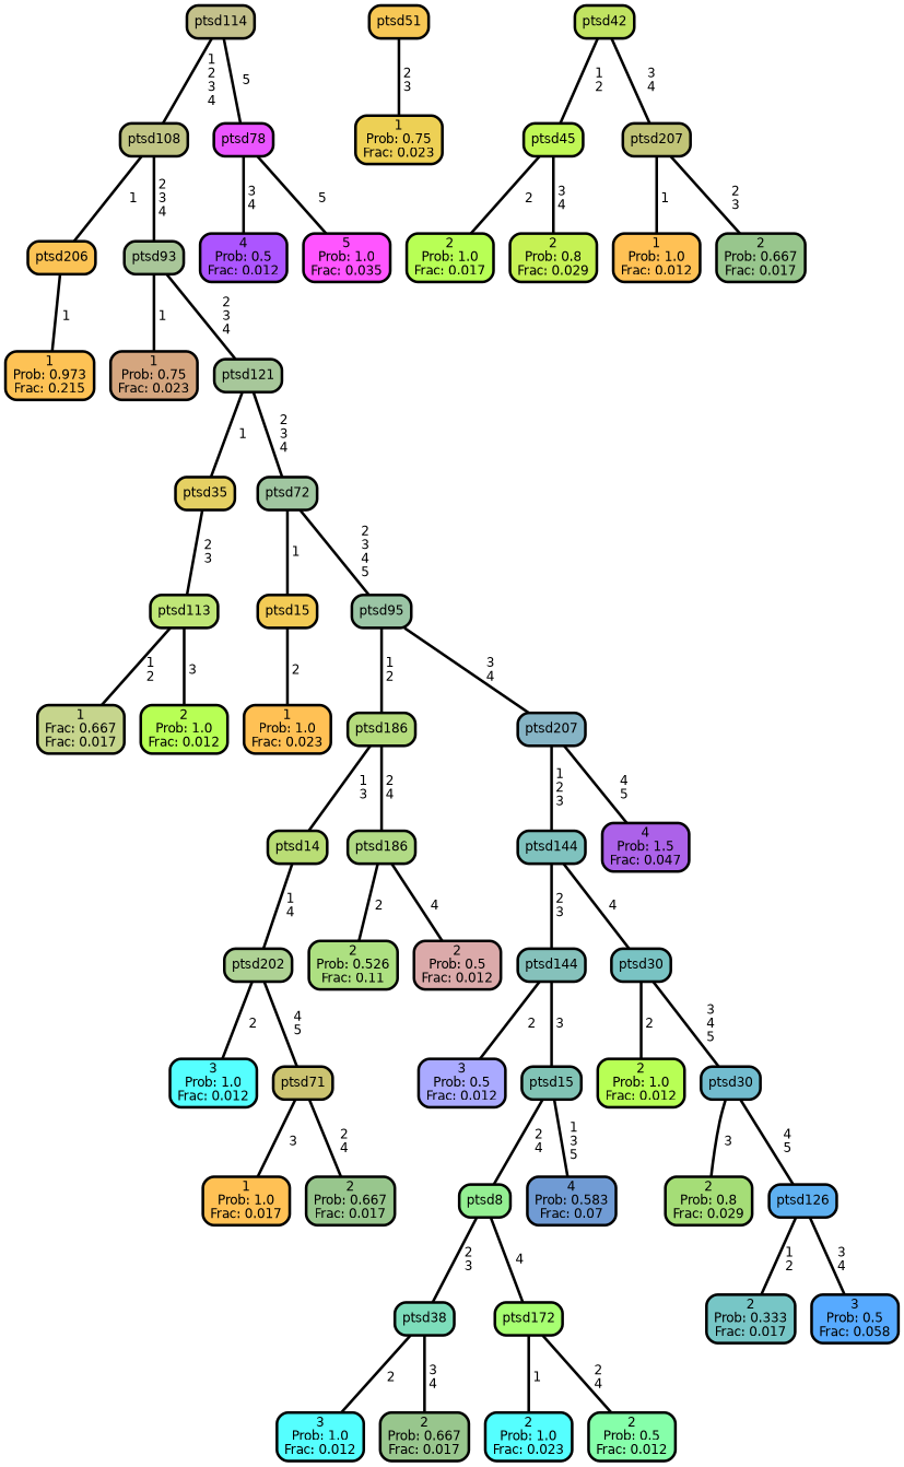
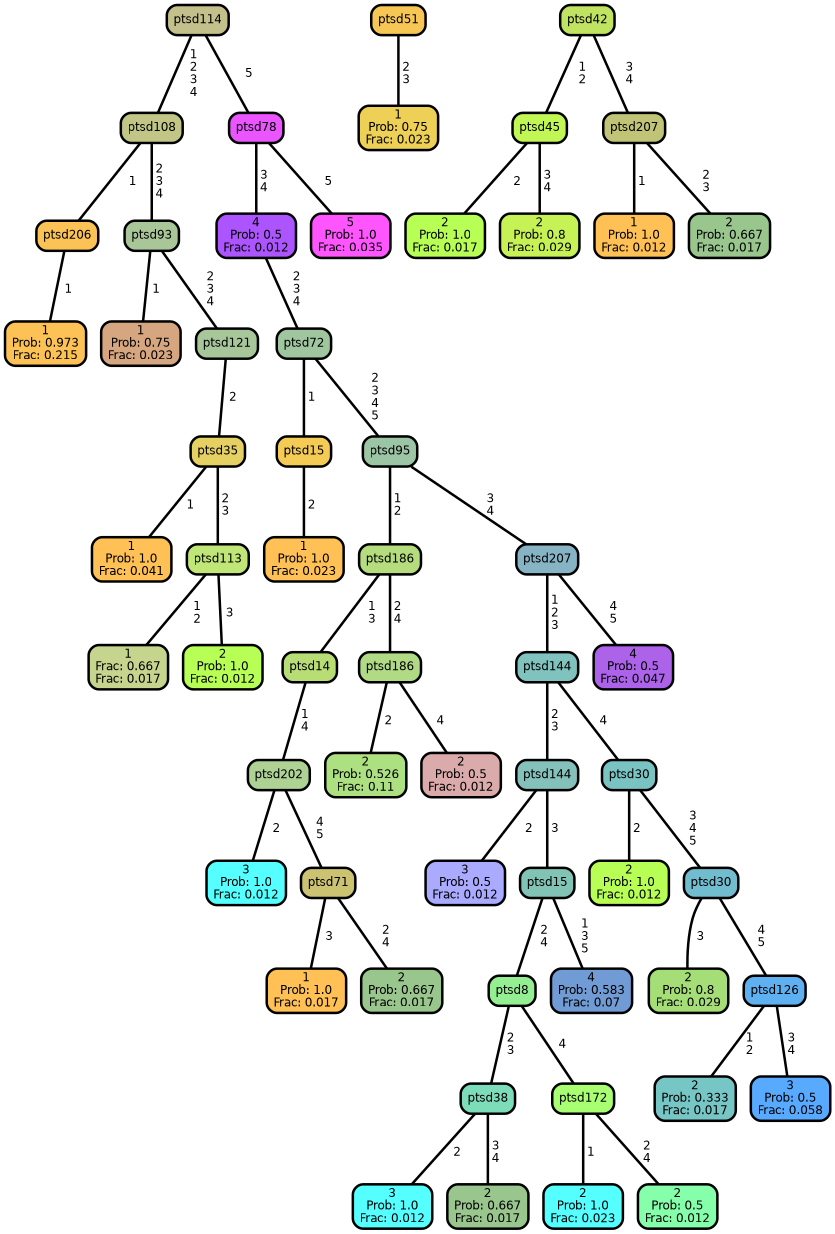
  graph {
    ranksep="0 equally"
    splines=straight
    node [color=black fillcolor="#ffc155" fontcolor=black fontname=helvetica penwidth=3 shape=box style="filled, rounded"]
    edge [color=black fontname=helvetica penwidth=3]
    n1 [fillcolor="#fdc255" label="1\nProb: 0.973\nFrac: 0.215"]
    n2 [fillcolor="#fbc355" label=ptsd206]
    n3 [fillcolor="#f7c755" label=ptsd51]
    n4 [fillcolor="#edd055" label="1\nProb: 0.75\nFrac: 0.023"]
    n5 [fillcolor="#c1c585" label=ptsd108]
    n6 [fillcolor="#a9c699" label=ptsd93]
    n7 [fillcolor="#d5a67f" label="1\nProb: 0.75\nFrac: 0.023"]
    n8 [fillcolor="#a7c79a" label=ptsd121]
    n9 [fillcolor="#e5d063" label=ptsd35]
    n10 [fillcolor="#a0c6a0" label=ptsd72]
+   n11 [label="1\nProb: 1.0\nFrac: 0.041"]
    n12 [fillcolor="#c0e677" label=ptsd113]
    n13 [fillcolor="#c6d58d" label="1\nFrac: 0.667\nFrac: 0.017"]
    n14 [fillcolor="#b8ff55" label="2\nProb: 1.0\nFrac: 0.012"]
    n15 [fillcolor="#f3cb55" label=ptsd15]
    n16 [fillcolor="#9bc5a5" label=ptsd95]
    n17 [label="1\nProb: 1.0\nFrac: 0.023"]
    n18 [fillcolor="#b5dc7d" label=ptsd186]
    n19 [fillcolor="#86b4c5" label=ptsd207]
    n20 [fillcolor="#b8ff55" label="2\nProb: 1.0\nFrac: 0.017"]
    n21 [fillcolor="#c0f755" label=ptsd45]
    n22 [fillcolor="#c6f255" label="2\nProb: 0.8\nFrac: 0.029"]
    n23 [fillcolor="#c1e362" label=ptsd42]
    n24 [fillcolor="#c1c477" label=ptsd207]
    n25 [label="1\nProb: 1.0\nFrac: 0.012"]
    n26 [fillcolor="#98c68d" label="2\nProb: 0.667\nFrac: 0.017"]
    n27 [fillcolor="#b9dd75" label=ptsd14]
    n28 [fillcolor="#aed294" label=ptsd202]
    n29 [fillcolor="#55ffff" label="3\nProb: 1.0\nFrac: 0.012"]
    n30 [fillcolor="#cbc371" label=ptsd71]
    n31 [label="1\nProb: 1.0\nFrac: 0.017"]
    n32 [fillcolor="#98c68d" label="2\nProb: 0.667\nFrac: 0.017"]
    n33 [fillcolor="#b1da85" label=ptsd186]
    n34 [fillcolor="#ade081" label="2\nProb: 0.526\nFrac: 0.11"]
    n35 [fillcolor="#dbaaaa" label="2\nProb: 0.5\nFrac: 0.012"]
    n36 [fillcolor="#7fc2be" label=ptsd144]
-   n37 [fillcolor="#ac62e9" label="4\nProb: 1.5\nFrac: 0.047"]
+   n37 [fillcolor="#ac62e9" label="4\nProb: 0.5\nFrac: 0.047"]
    n38 [fillcolor="#aaaaff" label="3\nProb: 0.5\nFrac: 0.012"]
    n39 [fillcolor="#85c1bb" label=ptsd144]
    n40 [fillcolor="#81c3b5" label=ptsd15]
    n41 [fillcolor="#94ef92" label=ptsd8]
    n42 [fillcolor="#709bd4" label="4\nProb: 0.583\nFrac: 0.07"]
    n43 [fillcolor="#55ffff" label="3\nProb: 1.0\nFrac: 0.012"]
    n44 [fillcolor="#7dddbb" label=ptsd38]
    n45 [fillcolor="#98c68d" label="2\nProb: 0.667\nFrac: 0.017"]
    n46 [fillcolor="#a7ff71" label=ptsd172]
    n47 [fillcolor="#55ffff" label="2\nProb: 1.0\nFrac: 0.023"]
    n48 [fillcolor="#86ffaa" label="2\nProb: 0.5\nFrac: 0.012"]
    n49 [fillcolor="#79c3c3" label=ptsd30]
    n50 [fillcolor="#b8ff55" label="2\nProb: 1.0\nFrac: 0.012"]
    n51 [fillcolor="#72bccf" label=ptsd30]
    n52 [fillcolor="#a5dd77" label="2\nProb: 0.8\nFrac: 0.029"]
    n53 [fillcolor="#5eb0f1" label=ptsd126]
    n54 [fillcolor="#77c6c6" label="2\nProb: 0.333\nFrac: 0.017"]
    n55 [fillcolor="#57aaff" label="3\nProb: 0.5\nFrac: 0.058"]
    n56 [fillcolor="#c3c08b" label=ptsd114]
    n57 [fillcolor="#ea55ff" label=ptsd78]
    n58 [fillcolor="#ac55ff" label="4\nProb: 0.5\nFrac: 0.012"]
    n59 [fillcolor="#ff55ff" label="5\nProb: 1.0\nFrac: 0.035"]
    subgraph sub_1 {
      rank=same
    }
    n2 -- n1 [label=" 1"]
    n3 -- n4 [label=" 2\n 3"]
    n5 -- n2 [label=" 1"]
    n5 -- n6 [label=" 2\n 3\n 4"]
    n6 -- n7 [label=" 1"]
    n6 -- n8 [label=" 2\n 3\n 4"]
-   n8 -- n9 [label=" 1"]
-   n8 -- n10 [label=" 2\n 3\n 4"]
+   n8 -- n9 [label=" 2"]
+   n58 -- n10 [label=" 2\n 3\n 4"]
+   n9 -- n11 [label=" 1"]
    n9 -- n12 [label=" 2\n 3"]
    n10 -- n15 [label=" 1"]
    n10 -- n16 [label=" 2\n 3\n 4\n 5"]
    n12 -- n13 [label=" 1\n 2"]
    n12 -- n14 [label=" 3"]
    n15 -- n17 [label=" 2"]
    n16 -- n18 [label=" 1\n 2"]
    n16 -- n19 [label=" 3\n 4"]
    n18 -- n27 [label=" 1\n 3"]
    n18 -- n33 [label=" 2\n 4"]
    n19 -- n36 [label=" 1\n 2\n 3"]
    n19 -- n37 [label=" 4\n 5"]
    n21 -- n20 [label=" 2"]
    n21 -- n22 [label=" 3\n 4"]
    n23 -- n21 [label=" 1\n 2"]
    n23 -- n24 [label=" 3\n 4"]
    n24 -- n25 [label=" 1"]
    n24 -- n26 [label=" 2\n 3"]
    n27 -- n28 [label=" 1\n 4"]
    n28 -- n29 [label=" 2"]
    n28 -- n30 [label=" 4\n 5"]
    n30 -- n31 [label=" 3"]
    n30 -- n32 [label=" 2\n 4"]
    n33 -- n34 [label=" 2"]
    n33 -- n35 [label=" 4"]
    n36 -- n39 [label=" 2\n 3"]
    n36 -- n49 [label=" 4"]
    n39 -- n38 [label=" 2"]
    n39 -- n40 [label=" 3"]
    n40 -- n41 [label=" 2\n 4"]
    n40 -- n42 [label=" 1\n 3\n 5"]
    n41 -- n44 [label=" 2\n 3"]
    n41 -- n46 [label=" 4"]
    n44 -- n43 [label=" 2"]
    n44 -- n45 [label=" 3\n 4"]
    n46 -- n47 [label=" 1"]
    n46 -- n48 [label=" 2\n 4"]
    n49 -- n50 [label=" 2"]
    n49 -- n51 [label=" 3\n 4\n 5"]
    n51 -- n52 [label=" 3"]
    n51 -- n53 [label=" 4\n 5"]
    n53 -- n54 [label=" 1\n 2"]
    n53 -- n55 [label=" 3\n 4"]
    n56 -- n5 [label=" 1\n 2\n 3\n 4"]
    n56 -- n57 [label=" 5"]
    n57 -- n58 [label=" 3\n 4"]
    n57 -- n59 [label=" 5"]
  }
